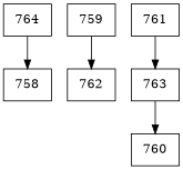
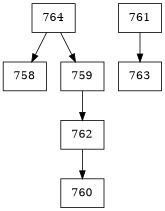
  digraph {
    node [shape=record]
    n1 [label="{758}"]
    n2 [label="{764}"]
    n3 [label="{759}"]
    n4 [label="{762}"]
    n5 [label="{760}"]
    n6 [label="{761}"]
    n7 [label="{763}"]
    n2 -> n1
+   n2 -> n3
    n3 -> n4
-   n7 -> n5
+   n4 -> n5
    n6 -> n7
  }
